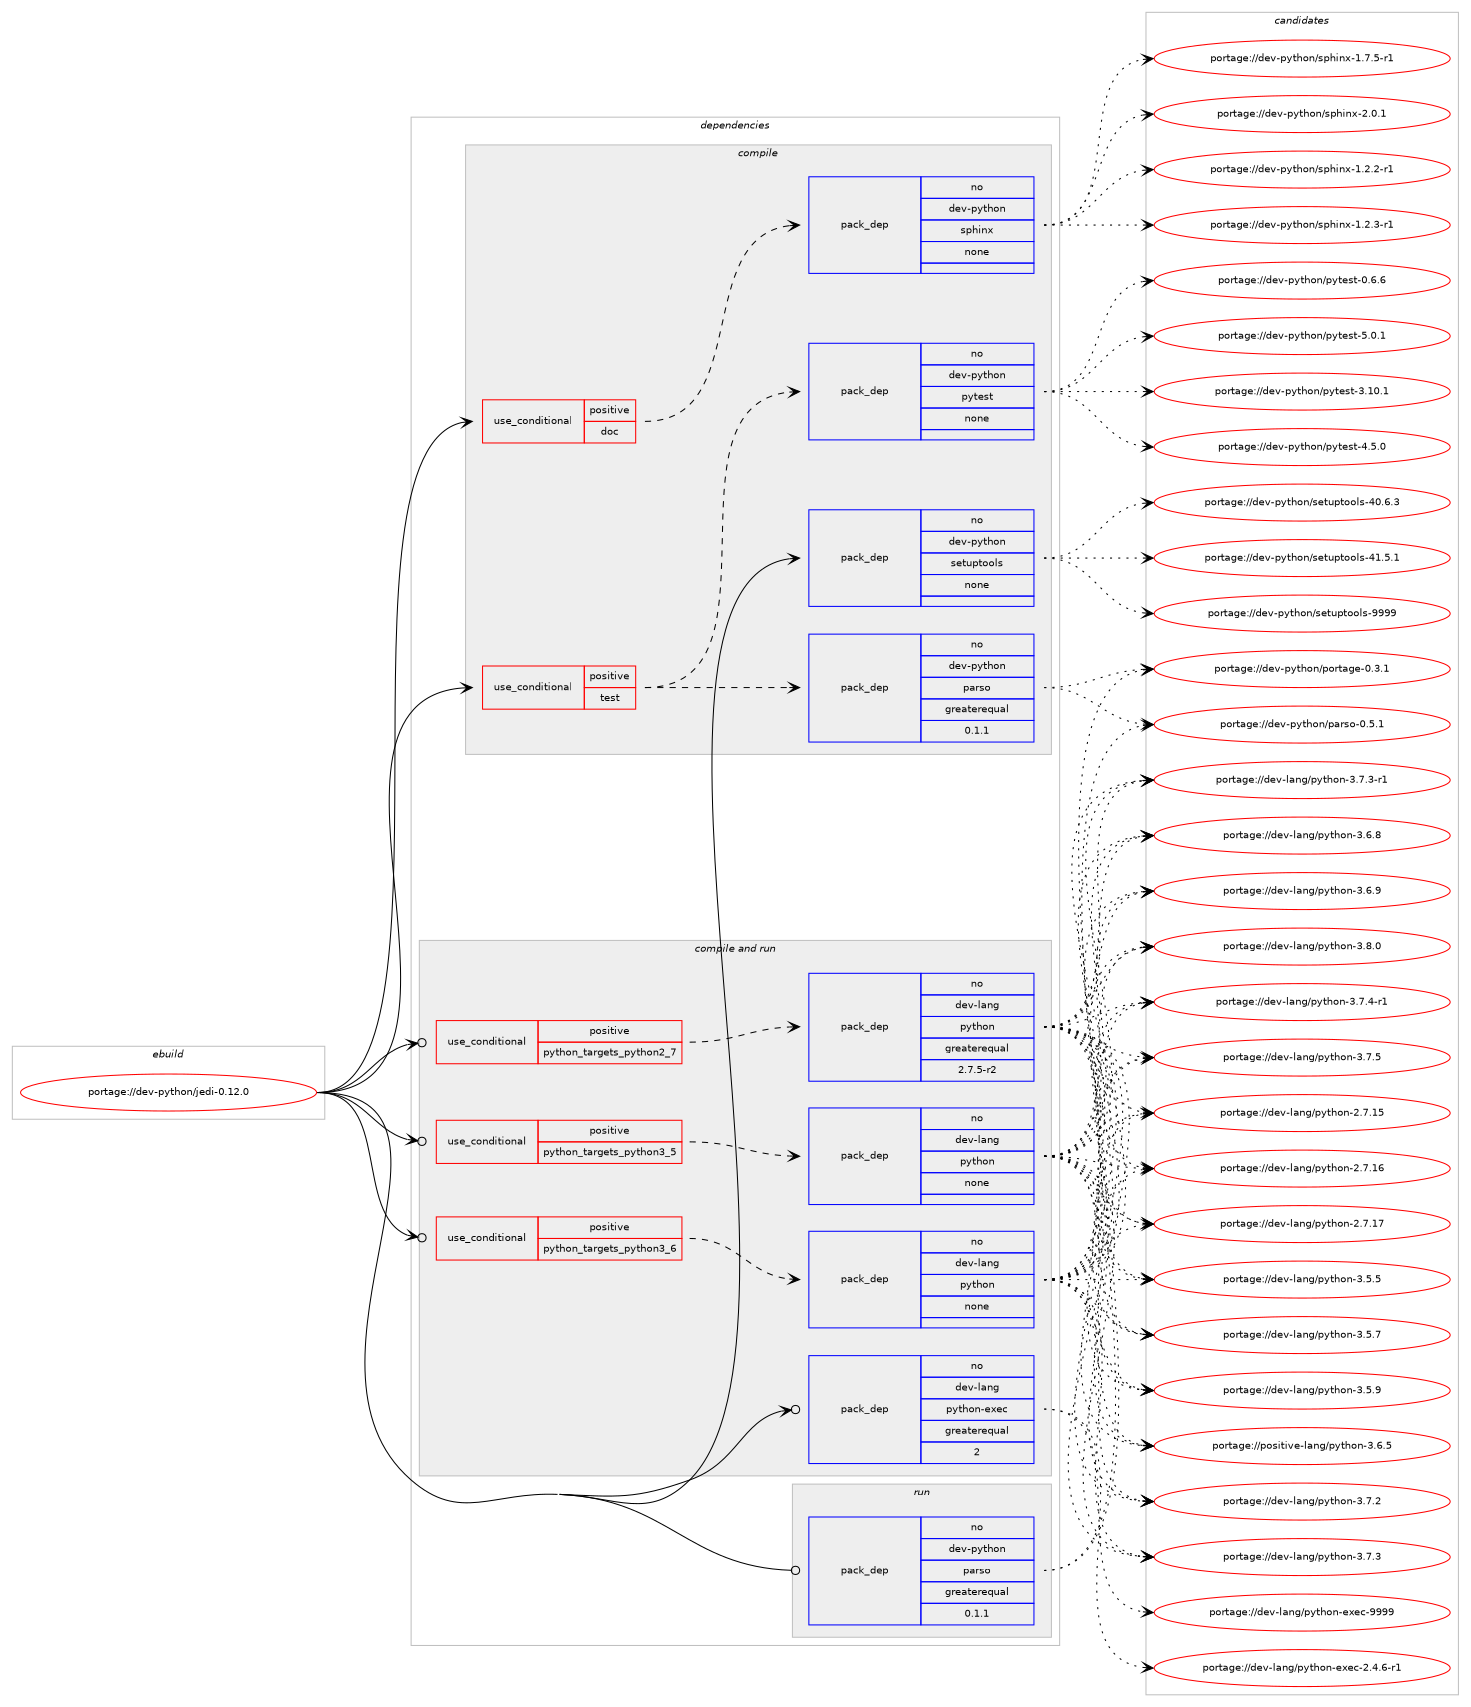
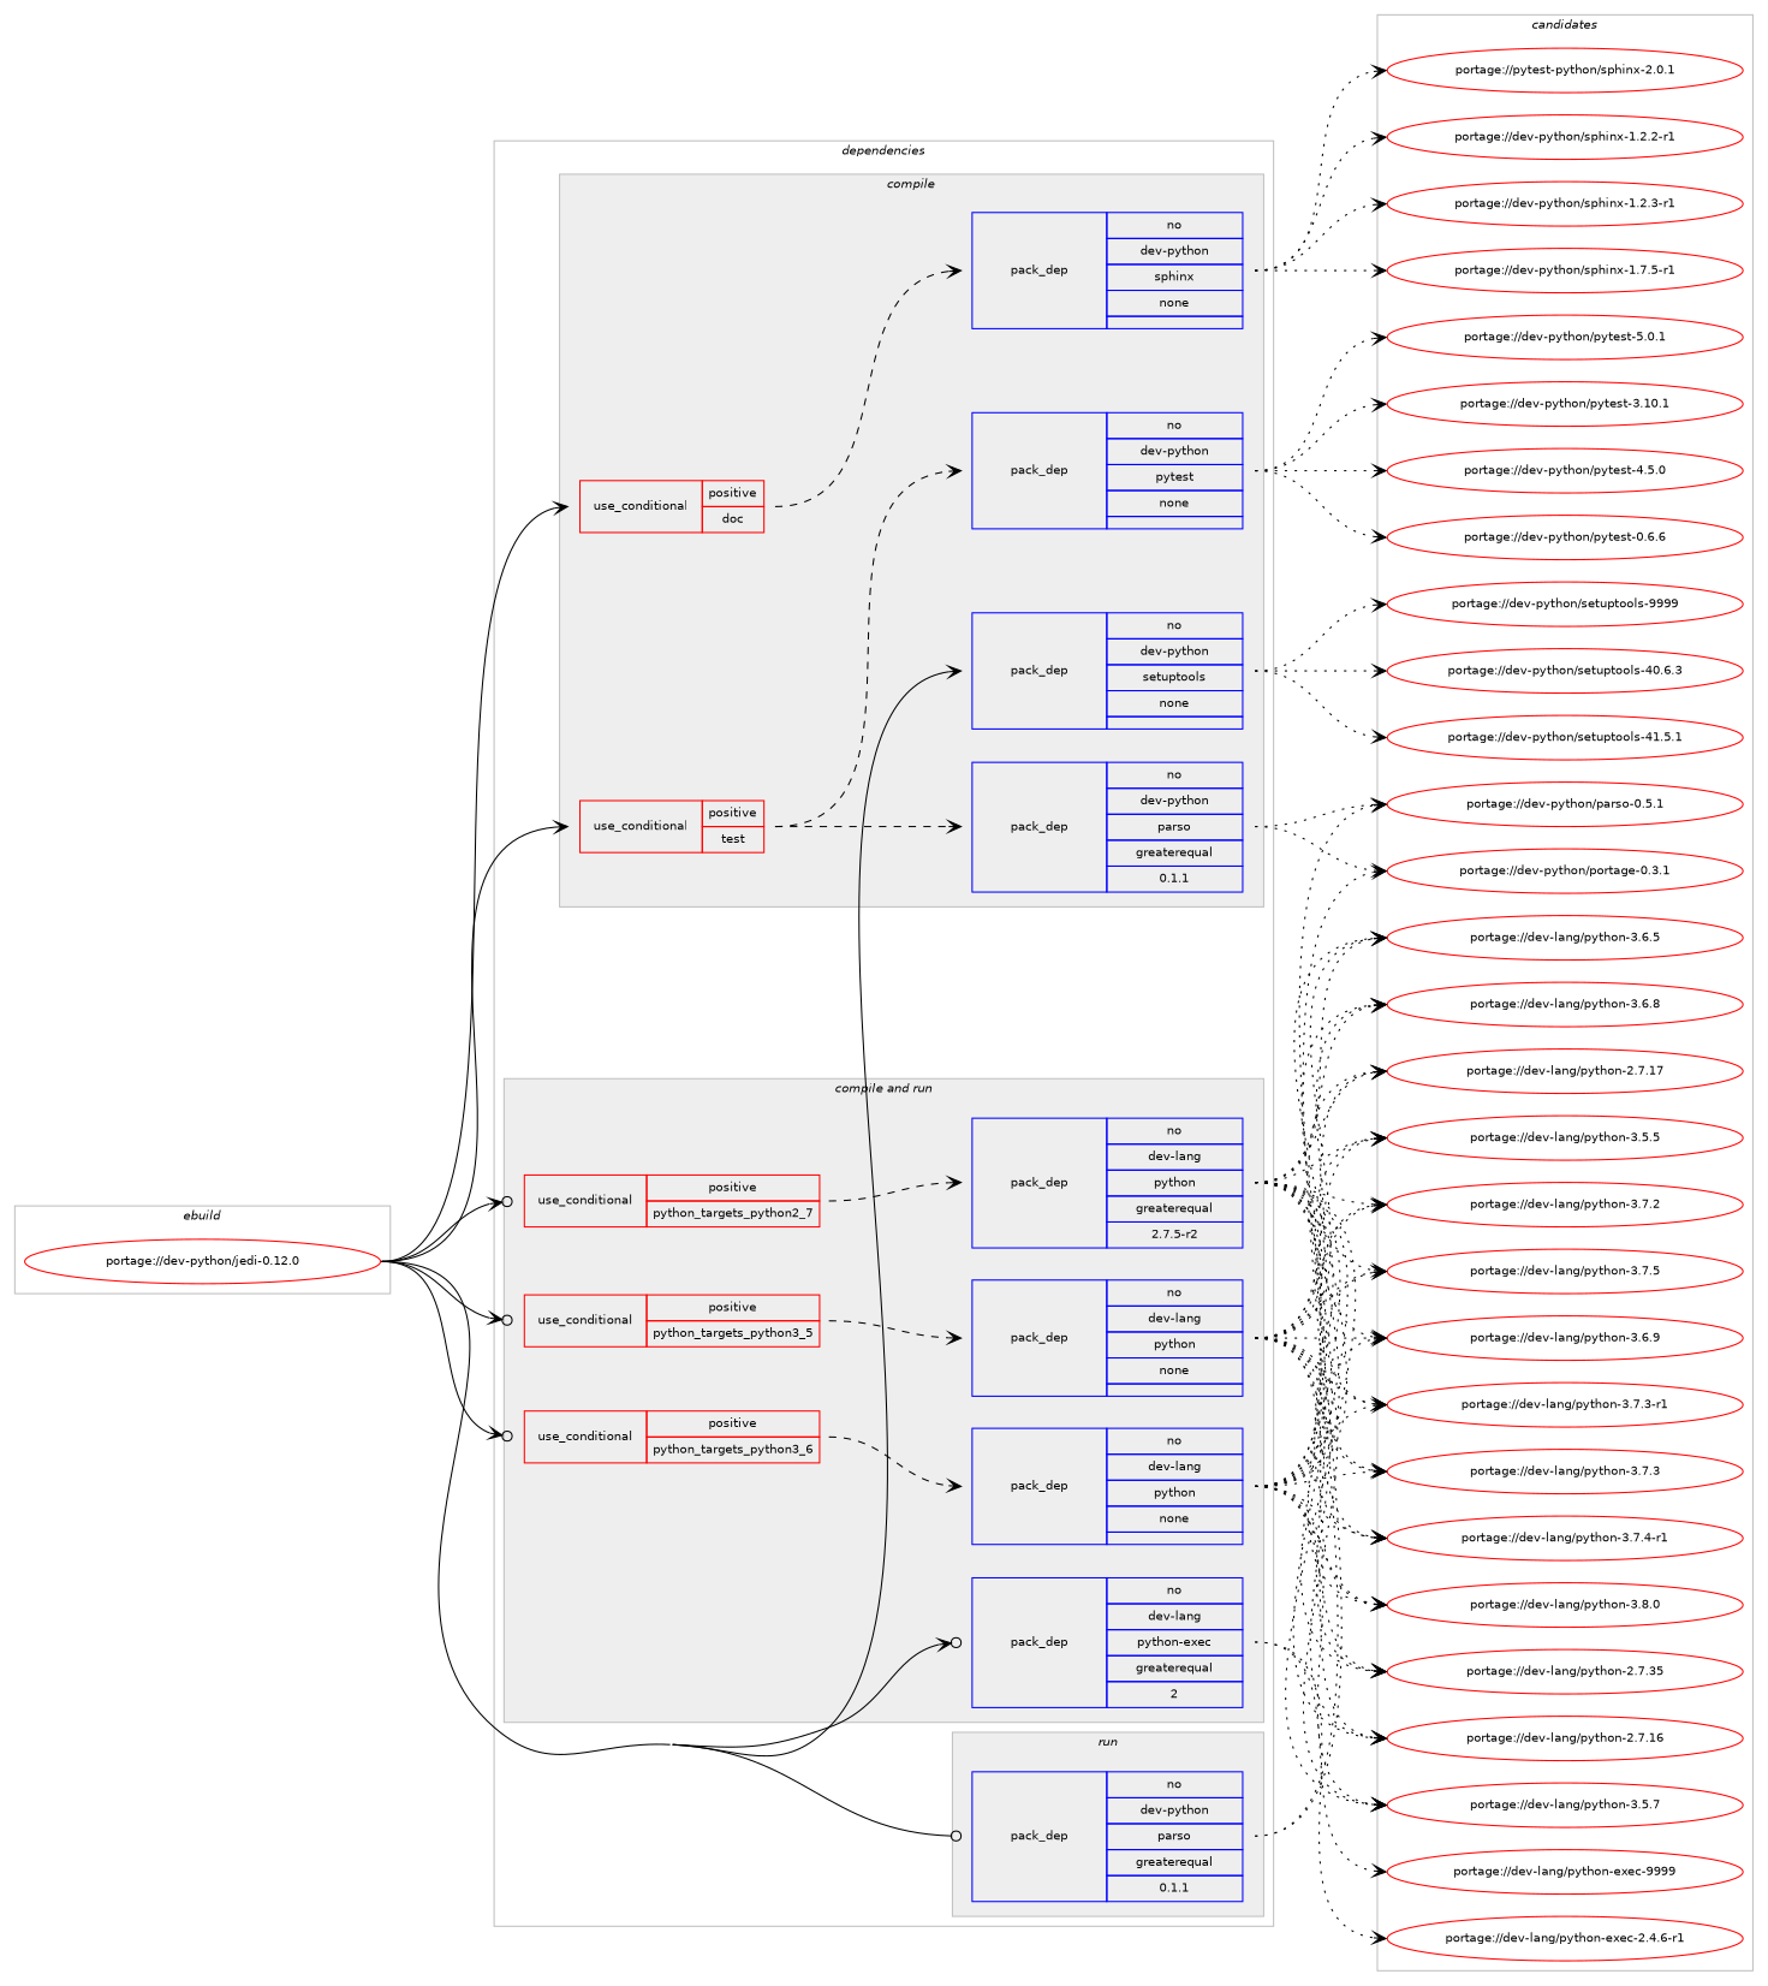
  digraph {
    compound=true
    concentrate=true
    fontname="DejaVu Sans"
    fontsize=10
    newrank=true
    rankdir=LR
    ranksep=1.5
    node [color=red fontname="DejaVu Sans" fontsize=10]
    edge [arrowhead=vee fontname="DejaVu Sans" headport=w style=dotted tailport=e weight=100]
    n1 [label="portage://dev-python/jedi-0.12.0" width=4]
    n2 [color=blue label=<<TABLE BORDER="0" CELLBORDER="1" CELLSPACING="0" CELLPADDING="4" WIDTH="220"><TR><TD ROWSPAN="6" CELLPADDING="30">pack_dep</TD></TR><TR><TD WIDTH="110">no</TD></TR><TR><TD>dev-python</TD></TR><TR><TD>sphinx</TD></TR><TR><TD>none</TD></TR><TR><TD></TD></TR></TABLE>> shape=none]
    n3 [label=<<TABLE BORDER="0" CELLBORDER="1" CELLSPACING="0" CELLPADDING="4"><TR><TD ROWSPAN="3" CELLPADDING="10">use_conditional</TD></TR><TR><TD>positive</TD></TR><TR><TD>doc</TD></TR></TABLE>> shape=none]
    n4 [color=blue label=<<TABLE BORDER="0" CELLBORDER="1" CELLSPACING="0" CELLPADDING="4" WIDTH="220"><TR><TD ROWSPAN="6" CELLPADDING="30">pack_dep</TD></TR><TR><TD WIDTH="110">no</TD></TR><TR><TD>dev-python</TD></TR><TR><TD>pytest</TD></TR><TR><TD>none</TD></TR><TR><TD></TD></TR></TABLE>> shape=none]
    n5 [color=blue label=<<TABLE BORDER="0" CELLBORDER="1" CELLSPACING="0" CELLPADDING="4" WIDTH="220"><TR><TD ROWSPAN="6" CELLPADDING="30">pack_dep</TD></TR><TR><TD WIDTH="110">no</TD></TR><TR><TD>dev-python</TD></TR><TR><TD>parso</TD></TR><TR><TD>greaterequal</TD></TR><TR><TD>0.1.1</TD></TR></TABLE>> shape=none]
    n6 [label=<<TABLE BORDER="0" CELLBORDER="1" CELLSPACING="0" CELLPADDING="4"><TR><TD ROWSPAN="3" CELLPADDING="10">use_conditional</TD></TR><TR><TD>positive</TD></TR><TR><TD>test</TD></TR></TABLE>> shape=none]
    n7 [color=blue label=<<TABLE BORDER="0" CELLBORDER="1" CELLSPACING="0" CELLPADDING="4" WIDTH="220"><TR><TD ROWSPAN="6" CELLPADDING="30">pack_dep</TD></TR><TR><TD WIDTH="110">no</TD></TR><TR><TD>dev-python</TD></TR><TR><TD>setuptools</TD></TR><TR><TD>none</TD></TR><TR><TD></TD></TR></TABLE>> shape=none]
    n8 [color=blue label=<<TABLE BORDER="0" CELLBORDER="1" CELLSPACING="0" CELLPADDING="4" WIDTH="220"><TR><TD ROWSPAN="6" CELLPADDING="30">pack_dep</TD></TR><TR><TD WIDTH="110">no</TD></TR><TR><TD>dev-lang</TD></TR><TR><TD>python</TD></TR><TR><TD>greaterequal</TD></TR><TR><TD>2.7.5-r2</TD></TR></TABLE>> shape=none]
    n9 [label=<<TABLE BORDER="0" CELLBORDER="1" CELLSPACING="0" CELLPADDING="4"><TR><TD ROWSPAN="3" CELLPADDING="10">use_conditional</TD></TR><TR><TD>positive</TD></TR><TR><TD>python_targets_python2_7</TD></TR></TABLE>> shape=none]
    n10 [color=blue label=<<TABLE BORDER="0" CELLBORDER="1" CELLSPACING="0" CELLPADDING="4" WIDTH="220"><TR><TD ROWSPAN="6" CELLPADDING="30">pack_dep</TD></TR><TR><TD WIDTH="110">no</TD></TR><TR><TD>dev-lang</TD></TR><TR><TD>python</TD></TR><TR><TD>none</TD></TR><TR><TD></TD></TR></TABLE>> shape=none]
    n11 [label=<<TABLE BORDER="0" CELLBORDER="1" CELLSPACING="0" CELLPADDING="4"><TR><TD ROWSPAN="3" CELLPADDING="10">use_conditional</TD></TR><TR><TD>positive</TD></TR><TR><TD>python_targets_python3_5</TD></TR></TABLE>> shape=none]
    n12 [color=blue label=<<TABLE BORDER="0" CELLBORDER="1" CELLSPACING="0" CELLPADDING="4" WIDTH="220"><TR><TD ROWSPAN="6" CELLPADDING="30">pack_dep</TD></TR><TR><TD WIDTH="110">no</TD></TR><TR><TD>dev-lang</TD></TR><TR><TD>python</TD></TR><TR><TD>none</TD></TR><TR><TD></TD></TR></TABLE>> shape=none]
    n13 [label=<<TABLE BORDER="0" CELLBORDER="1" CELLSPACING="0" CELLPADDING="4"><TR><TD ROWSPAN="3" CELLPADDING="10">use_conditional</TD></TR><TR><TD>positive</TD></TR><TR><TD>python_targets_python3_6</TD></TR></TABLE>> shape=none]
    n14 [color=blue label=<<TABLE BORDER="0" CELLBORDER="1" CELLSPACING="0" CELLPADDING="4" WIDTH="220"><TR><TD ROWSPAN="6" CELLPADDING="30">pack_dep</TD></TR><TR><TD WIDTH="110">no</TD></TR><TR><TD>dev-lang</TD></TR><TR><TD>python-exec</TD></TR><TR><TD>greaterequal</TD></TR><TR><TD>2</TD></TR></TABLE>> shape=none]
    n15 [color=blue label=<<TABLE BORDER="0" CELLBORDER="1" CELLSPACING="0" CELLPADDING="4" WIDTH="220"><TR><TD ROWSPAN="6" CELLPADDING="30">pack_dep</TD></TR><TR><TD WIDTH="110">no</TD></TR><TR><TD>dev-python</TD></TR><TR><TD>parso</TD></TR><TR><TD>greaterequal</TD></TR><TR><TD>0.1.1</TD></TR></TABLE>> shape=none]
    n16 [label="portage://dev-python/sphinx-1.2.2-r1" width=4]
    n17 [label="portage://dev-python/sphinx-1.2.3-r1" width=4]
    n18 [label="portage://dev-python/sphinx-1.7.5-r1" width=4]
-   n19 [label="portage://dev-python/sphinx-2.0.1" width=4]
+   n19 [label="portage://pytest-python/sphinx-2.0.1" width=4]
    n20 [label="portage://dev-python/pytest-3.10.1" width=4]
    n21 [label="portage://dev-python/pytest-4.5.0" width=4]
    n22 [label="portage://dev-python/pytest-0.6.6" width=4]
    n23 [label="portage://dev-python/pytest-5.0.1" width=4]
    n24 [label="portage://dev-python/portage-0.3.1" width=4]
    n25 [label="portage://dev-python/parso-0.5.1" width=4]
    n26 [label="portage://dev-python/setuptools-40.6.3" width=4]
    n27 [label="portage://dev-python/setuptools-41.5.1" width=4]
    n28 [label="portage://dev-python/setuptools-9999" width=4]
-   n29 [label="portage://dev-lang/python-2.7.15" width=4]
+   n29 [label="portage://dev-lang/python-2.7.35" width=4]
    n30 [label="portage://dev-lang/python-2.7.16" width=4]
    n31 [label="portage://dev-lang/python-2.7.17" width=4]
    n32 [label="portage://dev-lang/python-3.5.5" width=4]
    n33 [label="portage://dev-lang/python-3.5.7" width=4]
-   n34 [label="portage://dev-lang/python-3.5.9" width=4]
-   n35 [label="portage://positive-lang/python-3.6.5" width=4]
+   n35 [label="portage://dev-lang/python-3.6.5" width=4]
    n36 [label="portage://dev-lang/python-3.6.8" width=4]
    n37 [label="portage://dev-lang/python-3.6.9" width=4]
    n38 [label="portage://dev-lang/python-3.7.2" width=4]
    n39 [label="portage://dev-lang/python-3.7.3" width=4]
    n40 [label="portage://dev-lang/python-3.7.4-r1" width=4]
    n41 [label="portage://dev-lang/python-3.7.5" width=4]
    n42 [label="portage://dev-lang/python-3.7.3-r1" width=4]
    n43 [label="portage://dev-lang/python-3.8.0" width=4]
    n44 [label="portage://dev-lang/python-exec-2.4.6-r1" width=4]
    n45 [label="portage://dev-lang/python-exec-9999" width=4]
    subgraph cluster_1 {
      color=gray
      label=<<i>ebuild</i>>
      rank=same
      n1
    }
    subgraph cluster_2 {
      color=gray
      label=<<i>dependencies</i>>
      subgraph cluster_3 {
        color=gray
        fillcolor="#eeeeee"
        label=<<i>compile</i>>
        style=filled
        subgraph sub_4 {
          color=gray
          fillcolor="#eeeeee"
          label=<<i>compile</i>>
          style=filled
          n3
          subgraph sub_5 {
            color=gray
            fillcolor="#eeeeee"
            label=<<i>compile</i>>
            style=filled
            n2
          }
        }
        subgraph sub_6 {
          color=gray
          fillcolor="#eeeeee"
          label=<<i>compile</i>>
          style=filled
          n6
          subgraph sub_7 {
            color=gray
            fillcolor="#eeeeee"
            label=<<i>compile</i>>
            style=filled
            n4
          }
          subgraph sub_8 {
            color=gray
            fillcolor="#eeeeee"
            label=<<i>compile</i>>
            style=filled
            n5
          }
        }
        subgraph sub_9 {
          color=gray
          fillcolor="#eeeeee"
          label=<<i>compile</i>>
          style=filled
          n7
        }
      }
      subgraph cluster_10 {
        color=gray
        fillcolor="#eeeeee"
        label=<<i>compile and run</i>>
        style=filled
        subgraph sub_11 {
          color=gray
          fillcolor="#eeeeee"
          label=<<i>compile and run</i>>
          style=filled
          n9
          subgraph sub_12 {
            color=gray
            fillcolor="#eeeeee"
            label=<<i>compile and run</i>>
            style=filled
            n8
          }
        }
        subgraph sub_13 {
          color=gray
          fillcolor="#eeeeee"
          label=<<i>compile and run</i>>
          style=filled
          n11
          subgraph sub_14 {
            color=gray
            fillcolor="#eeeeee"
            label=<<i>compile and run</i>>
            style=filled
            n10
          }
        }
        subgraph sub_15 {
          color=gray
          fillcolor="#eeeeee"
          label=<<i>compile and run</i>>
          style=filled
          n13
          subgraph sub_16 {
            color=gray
            fillcolor="#eeeeee"
            label=<<i>compile and run</i>>
            style=filled
            n12
          }
        }
        subgraph sub_17 {
          color=gray
          fillcolor="#eeeeee"
          label=<<i>compile and run</i>>
          style=filled
          n14
        }
      }
      subgraph cluster_18 {
        color=gray
        fillcolor="#eeeeee"
        label=<<i>run</i>>
        style=filled
        subgraph sub_19 {
          color=gray
          fillcolor="#eeeeee"
          label=<<i>run</i>>
          style=filled
          n15
        }
      }
    }
    subgraph cluster_20 {
      color=gray
      label=<<i>candidates</i>>
      rank=same
      subgraph sub_21 {
        color=black
        label=<<i>candidates</i>>
        nodesep=1
        rank=same
        n16
        n17
        n18
        n19
      }
      subgraph sub_22 {
        color=black
        label=<<i>candidates</i>>
        nodesep=1
        rank=same
        n20
        n21
        n22
        n23
      }
      subgraph sub_23 {
        color=black
        label=<<i>candidates</i>>
        nodesep=1
        rank=same
        n24
        n25
      }
      subgraph sub_24 {
        color=black
        label=<<i>candidates</i>>
        nodesep=1
        rank=same
        n26
        n27
        n28
      }
      subgraph sub_25 {
        color=black
        label=<<i>candidates</i>>
        nodesep=1
        rank=same
        n29
        n30
        n31
        n32
        n33
-       n34
        n35
        n36
        n37
        n38
        n39
        n40
        n41
        n42
        n43
      }
      subgraph sub_26 {
        color=black
        label=<<i>candidates</i>>
        nodesep=1
        rank=same
        n29
        n30
        n31
        n32
        n33
-       n34
        n35
        n36
        n37
        n38
        n39
        n40
        n41
        n42
        n43
      }
      subgraph sub_27 {
        color=black
        label=<<i>candidates</i>>
        nodesep=1
        rank=same
        n29
        n30
        n31
        n32
        n33
-       n34
        n35
        n36
        n37
        n38
        n39
        n40
        n41
        n42
        n43
      }
      subgraph sub_28 {
        color=black
        label=<<i>candidates</i>>
        nodesep=1
        rank=same
        n44
        n45
      }
      subgraph sub_29 {
        color=black
        label=<<i>candidates</i>>
        nodesep=1
        rank=same
        n24
        n25
      }
    }
    n1 -> n3 [style=solid weight=20]
    n1 -> n6 [style=solid weight=20]
    n1 -> n7 [style=solid weight=20]
    n1 -> n9 [arrowhead=odotvee style=solid weight=20]
    n1 -> n11 [arrowhead=odotvee style=solid weight=20]
    n1 -> n13 [arrowhead=odotvee style=solid weight=20]
    n1 -> n14 [arrowhead=odotvee style=solid weight=20]
    n1 -> n15 [arrowhead=odot style=solid weight=20]
    n2 -> n16
    n2 -> n17
    n2 -> n18
    n2 -> n19
    n3 -> n2 [style=dashed weight=20]
    n4 -> n20
    n4 -> n21
    n4 -> n22
    n4 -> n23
    n5 -> n24
    n5 -> n25
    n6 -> n4 [style=dashed weight=20]
    n6 -> n5 [style=dashed weight=20]
    n7 -> n26
    n7 -> n27
    n7 -> n28
    n8 -> n29
    n8 -> n30
    n8 -> n31
    n8 -> n32
    n8 -> n33
-   n8 -> n34
    n8 -> n35
    n8 -> n36
    n8 -> n37
    n8 -> n38
    n8 -> n39
    n8 -> n40
    n8 -> n41
    n8 -> n42
    n8 -> n43
    n9 -> n8 [style=dashed weight=20]
    n10 -> n29
    n10 -> n30
    n10 -> n31
    n10 -> n32
    n10 -> n33
-   n10 -> n34
    n10 -> n35
    n10 -> n36
    n10 -> n37
    n10 -> n38
    n10 -> n39
    n10 -> n40
    n10 -> n41
    n10 -> n42
    n10 -> n43
    n11 -> n10 [style=dashed weight=20]
    n12 -> n29
    n12 -> n30
    n12 -> n31
    n12 -> n32
    n12 -> n33
-   n12 -> n34
    n12 -> n35
    n12 -> n36
    n12 -> n37
    n12 -> n38
    n12 -> n39
    n12 -> n40
    n12 -> n41
    n12 -> n42
    n12 -> n43
    n13 -> n12 [style=dashed weight=20]
    n14 -> n44
    n14 -> n45
    n15 -> n24
    n15 -> n25
  }
